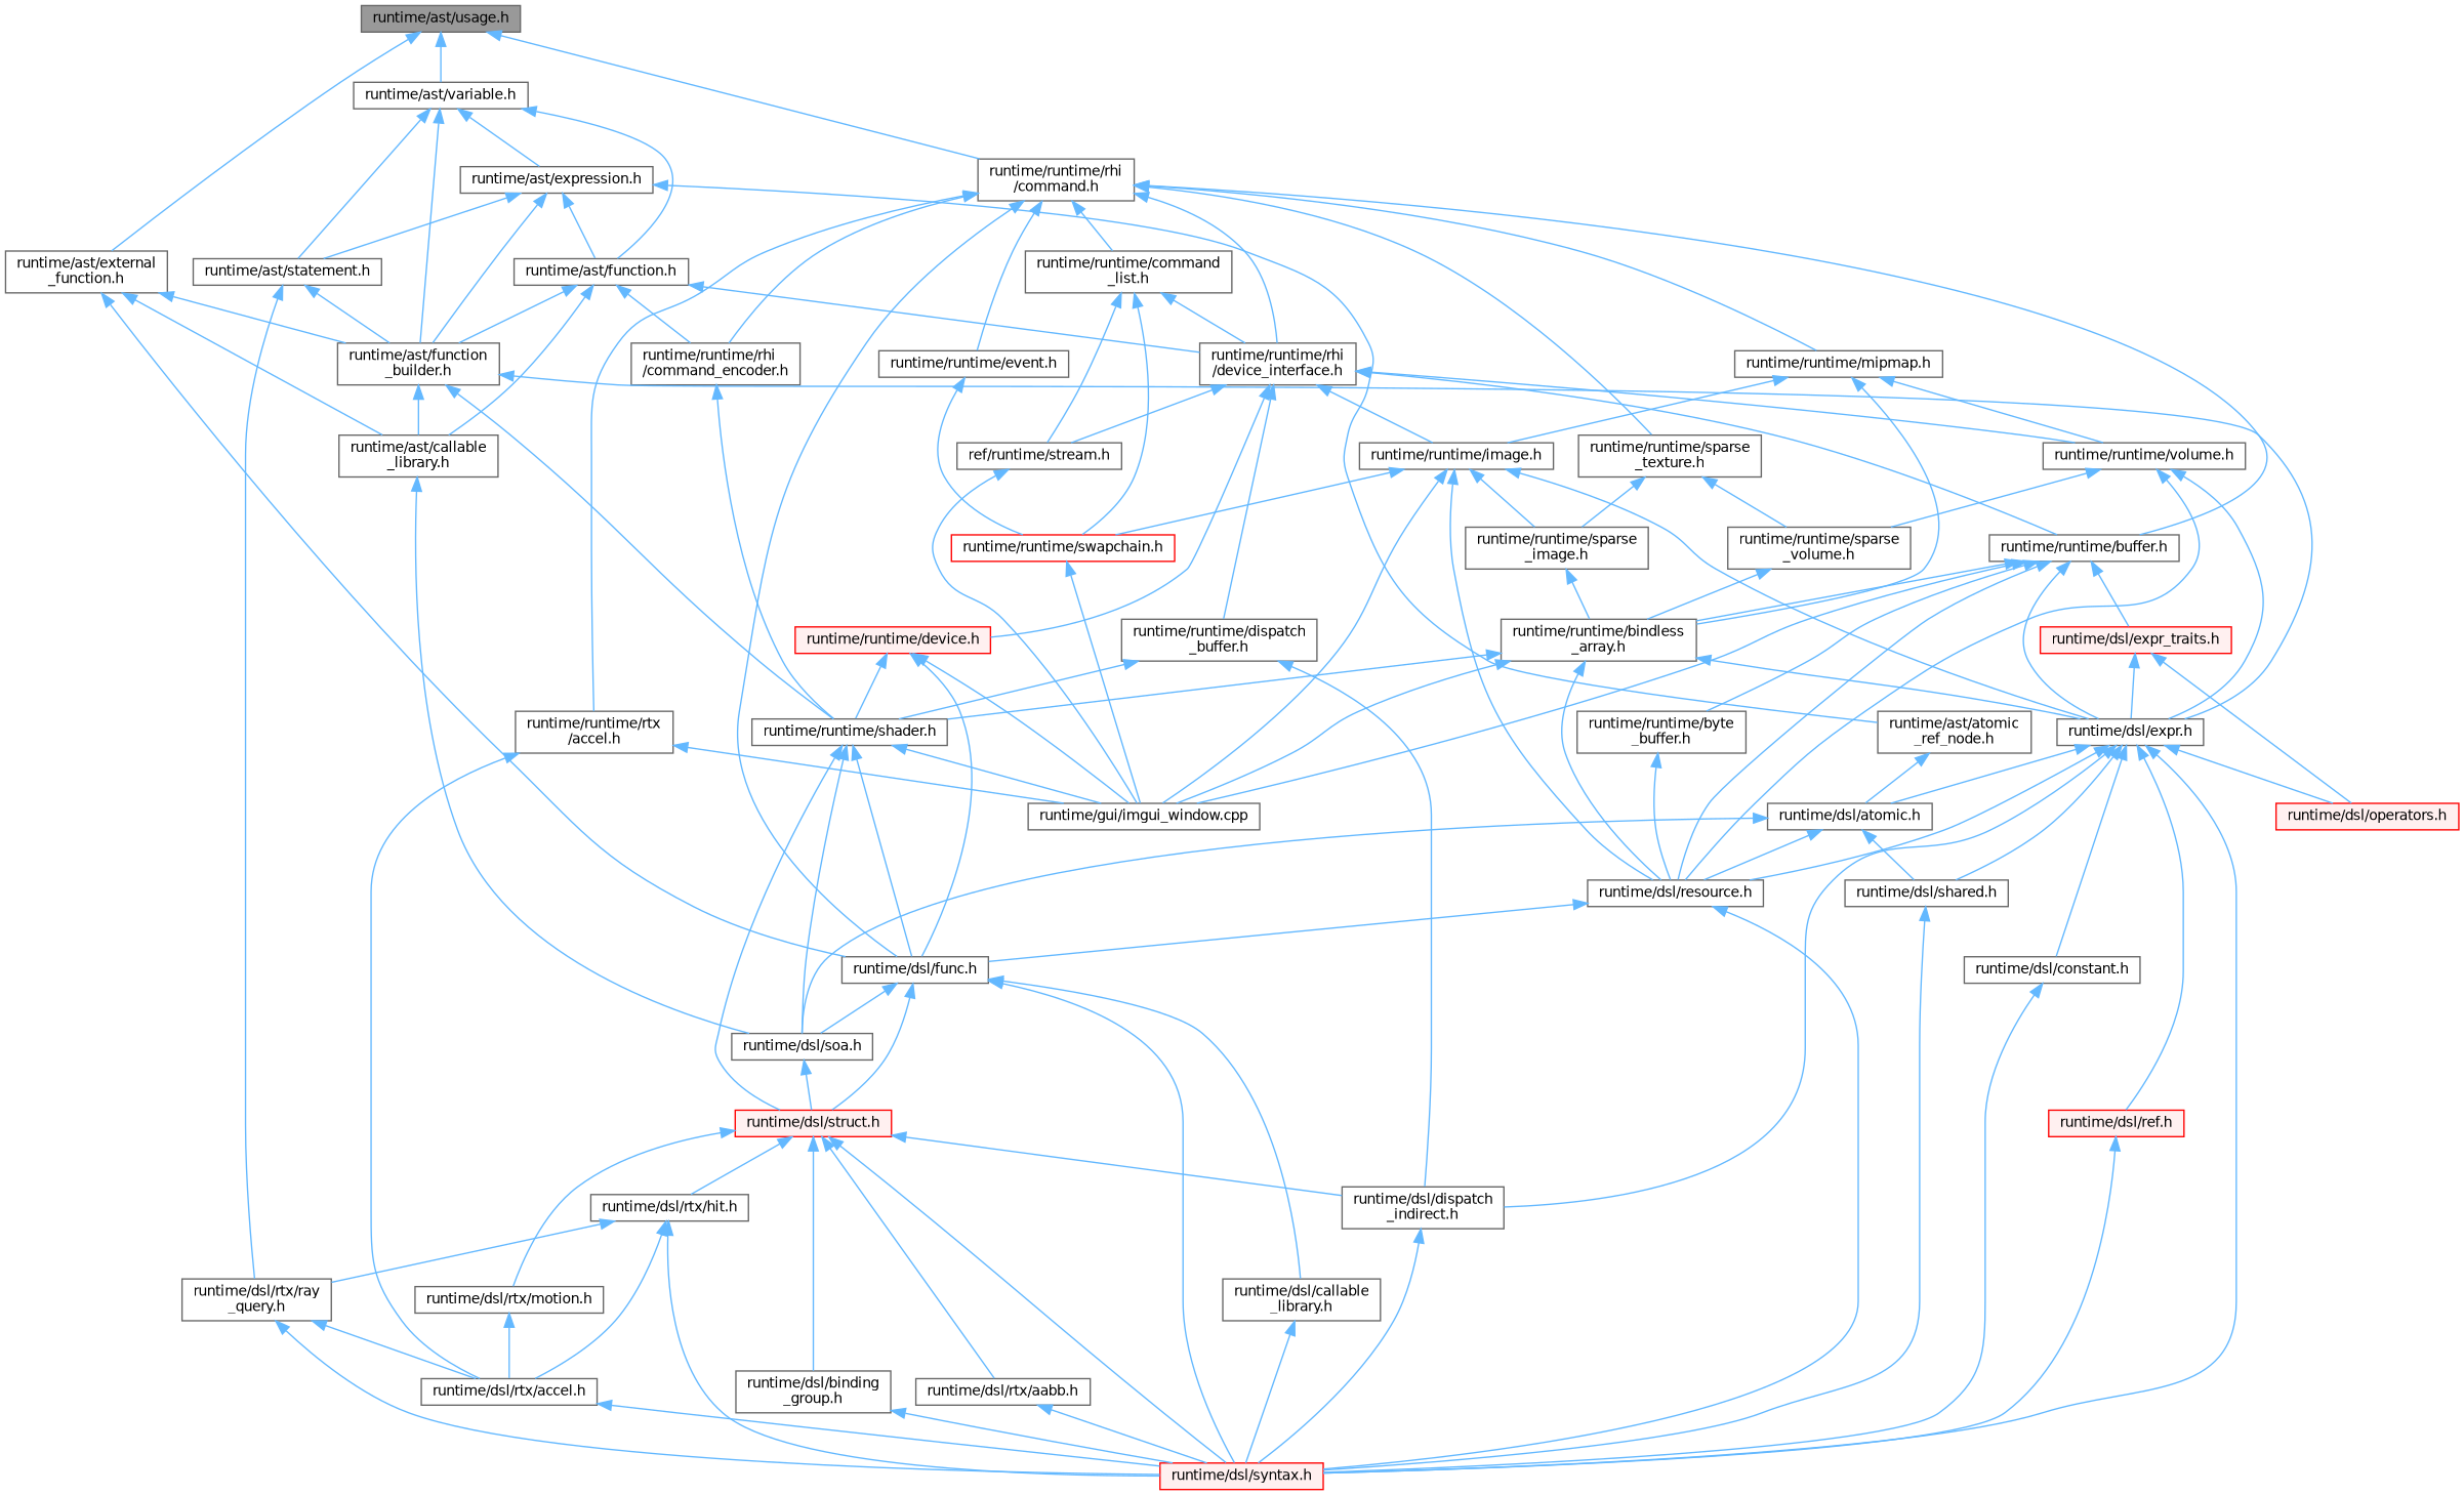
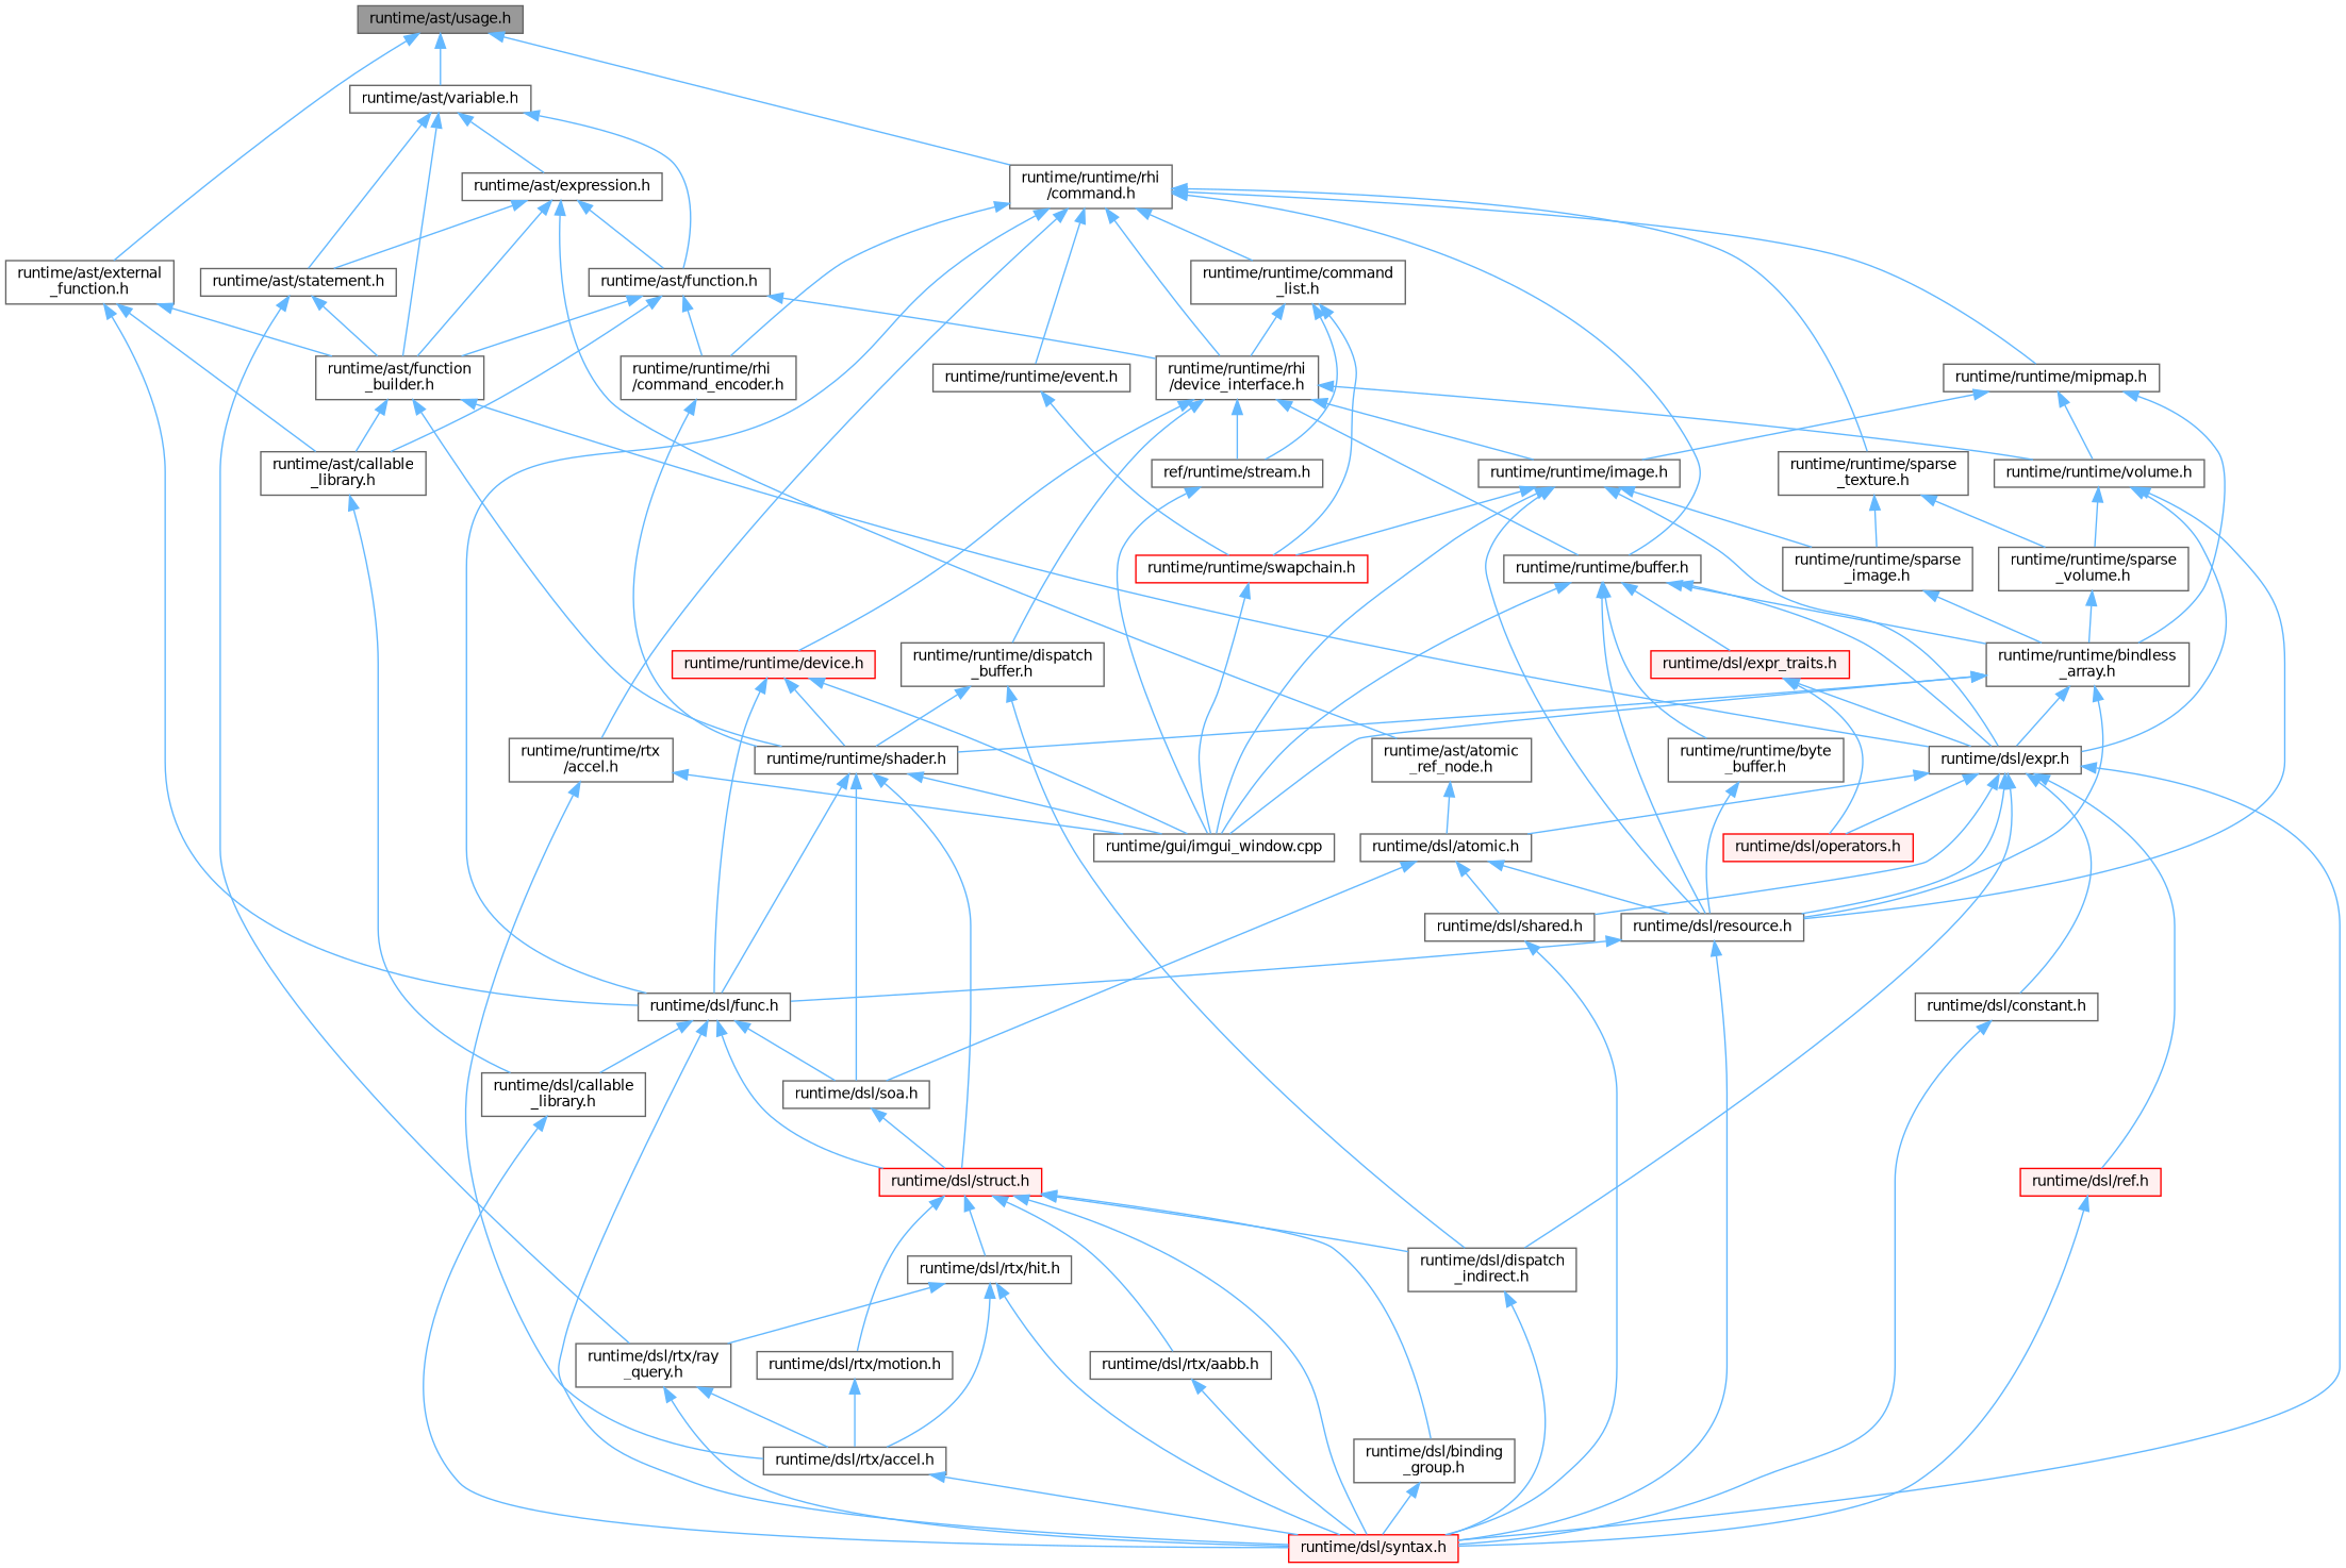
  digraph {
    node [color=grey40 fillcolor=white fontname=Helvetica fontsize=10 shape=box style=filled]
    edge [color=steelblue1 dir=back fontname=Helvetica fontsize=10 labelfontname=Helvetica labelfontsize=10 style=solid]
    n1 [color=gray40 fillcolor=grey60 fontcolor=black height=0.2 label="runtime/ast/usage.h" width=0.4]
    n2 [height=0.2 label="runtime/ast/external\l_function.h" width=0.4]
    n3 [height=0.2 label="runtime/ast/variable.h" width=0.4]
    n4 [height=0.2 label="runtime/runtime/rhi\l/command.h" width=0.4]
    n5 [height=0.2 label="runtime/ast/callable\l_library.h" width=0.4]
    n6 [height=0.2 label="runtime/ast/function\l_builder.h" width=0.4]
    n7 [height=0.2 label="runtime/dsl/func.h" width=0.4]
    n8 [height=0.2 label="runtime/ast/expression.h" width=0.4]
    n9 [height=0.2 label="runtime/ast/function.h" width=0.4]
    n10 [height=0.2 label="runtime/ast/statement.h" width=0.4]
    n11 [height=0.2 label="runtime/runtime/rhi\l/command_encoder.h" width=0.4]
    n12 [height=0.2 label="runtime/runtime/rhi\l/device_interface.h" width=0.4]
    n13 [height=0.2 label="runtime/runtime/buffer.h" width=0.4]
    n14 [height=0.2 label="runtime/runtime/command\l_list.h" width=0.4]
    n15 [height=0.2 label="runtime/runtime/event.h" width=0.4]
    n16 [height=0.2 label="runtime/runtime/mipmap.h" width=0.4]
    n17 [height=0.2 label="runtime/runtime/rtx\l/accel.h" width=0.4]
    n18 [height=0.2 label="runtime/runtime/sparse\l_texture.h" width=0.4]
    n19 [height=0.2 label="runtime/dsl/callable\l_library.h" width=0.4]
    n20 [height=0.2 label="runtime/dsl/expr.h" width=0.4]
    n21 [height=0.2 label="runtime/runtime/shader.h" width=0.4]
    n22 [color=red fillcolor="#FFF0F0" height=0.2 label="runtime/dsl/syntax.h" width=0.4]
    n23 [height=0.2 label="runtime/dsl/soa.h" width=0.4]
    n24 [color=red fillcolor="#FFF0F0" height=0.2 label="runtime/dsl/struct.h" width=0.4]
    n25 [height=0.2 label="runtime/dsl/atomic.h" width=0.4]
    n26 [height=0.2 label="runtime/dsl/resource.h" width=0.4]
    n27 [height=0.2 label="runtime/dsl/dispatch\l_indirect.h" width=0.4]
    n28 [height=0.2 label="runtime/dsl/shared.h" width=0.4]
    n29 [height=0.2 label="runtime/dsl/constant.h" width=0.4]
    n30 [color=red fillcolor="#FFF0F0" height=0.2 label="runtime/dsl/operators.h" width=0.4]
    n31 [color=red fillcolor="#FFF0F0" height=0.2 label="runtime/dsl/ref.h" width=0.4]
    n32 [height=0.2 label="runtime/gui/imgui_window.cpp" width=0.4]
    n33 [height=0.2 label="runtime/dsl/binding\l_group.h" width=0.4]
    n34 [height=0.2 label="runtime/dsl/rtx/aabb.h" width=0.4]
    n35 [height=0.2 label="runtime/dsl/rtx/hit.h" width=0.4]
    n36 [height=0.2 label="runtime/dsl/rtx/motion.h" width=0.4]
    n37 [height=0.2 label="runtime/dsl/rtx/accel.h" width=0.4]
    n38 [height=0.2 label="runtime/dsl/rtx/ray\l_query.h" width=0.4]
    n39 [height=0.2 label="runtime/ast/atomic\l_ref_node.h" width=0.4]
    n40 [color=red fillcolor="#FFF0F0" height=0.2 label="runtime/runtime/device.h" width=0.4]
    n41 [height=0.2 label="runtime/runtime/dispatch\l_buffer.h" width=0.4]
    n42 [height=0.2 label="runtime/runtime/image.h" width=0.4]
    n43 [height=0.2 label="ref/runtime/stream.h" width=0.4]
    n44 [height=0.2 label="runtime/runtime/volume.h" width=0.4]
    n45 [color=red fillcolor="#FFF0F0" height=0.2 label="runtime/dsl/expr_traits.h" width=0.4]
    n46 [height=0.2 label="runtime/runtime/bindless\l_array.h" width=0.4]
    n47 [height=0.2 label="runtime/runtime/byte\l_buffer.h" width=0.4]
    n48 [height=0.2 label="runtime/runtime/sparse\l_image.h" width=0.4]
    n49 [color=red height=0.2 label="runtime/runtime/swapchain.h" width=0.4]
    n50 [height=0.2 label="runtime/runtime/sparse\l_volume.h" width=0.4]
    n1 -> n2
    n1 -> n3
    n1 -> n4
    n2 -> n5
    n2 -> n6
    n2 -> n7
    n3 -> n6
    n3 -> n8
    n3 -> n9
    n3 -> n10
    n4 -> n7
    n4 -> n11
    n4 -> n12
    n4 -> n13
    n4 -> n14
    n4 -> n15
    n4 -> n16
    n4 -> n17
    n4 -> n18
-   n5 -> n23
+   n5 -> n19
    n6 -> n5
    n6 -> n20
    n6 -> n21
    n7 -> n19
    n7 -> n22
    n7 -> n23
    n7 -> n24
    n8 -> n6
    n8 -> n9
    n8 -> n10
    n8 -> n39
    n9 -> n5
    n9 -> n6
    n9 -> n11
    n9 -> n12
    n10 -> n6
    n10 -> n38
    n11 -> n21
    n12 -> n13
    n12 -> n40
    n12 -> n41
    n12 -> n42
    n12 -> n43
    n12 -> n44
    n13 -> n20
    n13 -> n26
    n13 -> n32
    n13 -> n45
    n13 -> n46
    n13 -> n47
    n14 -> n12
    n14 -> n43
    n14 -> n49
    n15 -> n49
    n16 -> n42
    n16 -> n44
    n16 -> n46
    n17 -> n32
    n17 -> n37
    n18 -> n48
    n18 -> n50
    n19 -> n22
    n20 -> n22
    n20 -> n25
    n20 -> n26
    n20 -> n27
    n20 -> n28
    n20 -> n29
    n20 -> n30
    n20 -> n31
    n21 -> n7
    n21 -> n23
    n21 -> n24
    n21 -> n32
    n23 -> n24
    n24 -> n22
    n24 -> n27
    n24 -> n33
    n24 -> n34
    n24 -> n35
    n24 -> n36
    n25 -> n23
    n25 -> n26
    n25 -> n28
    n26 -> n7
    n26 -> n22
    n27 -> n22
    n28 -> n22
    n29 -> n22
    n31 -> n22
    n33 -> n22
    n34 -> n22
    n35 -> n22
    n35 -> n37
    n35 -> n38
    n36 -> n37
    n37 -> n22
    n38 -> n22
    n38 -> n37
    n39 -> n25
    n40 -> n7
    n40 -> n21
    n40 -> n32
    n41 -> n21
    n41 -> n27
    n42 -> n20
    n42 -> n26
    n42 -> n32
    n42 -> n48
    n42 -> n49
    n43 -> n32
    n44 -> n20
    n44 -> n26
    n44 -> n50
    n45 -> n20
    n45 -> n30
    n46 -> n20
    n46 -> n21
    n46 -> n26
    n46 -> n32
    n47 -> n26
    n48 -> n46
    n49 -> n32
    n50 -> n46
  }
